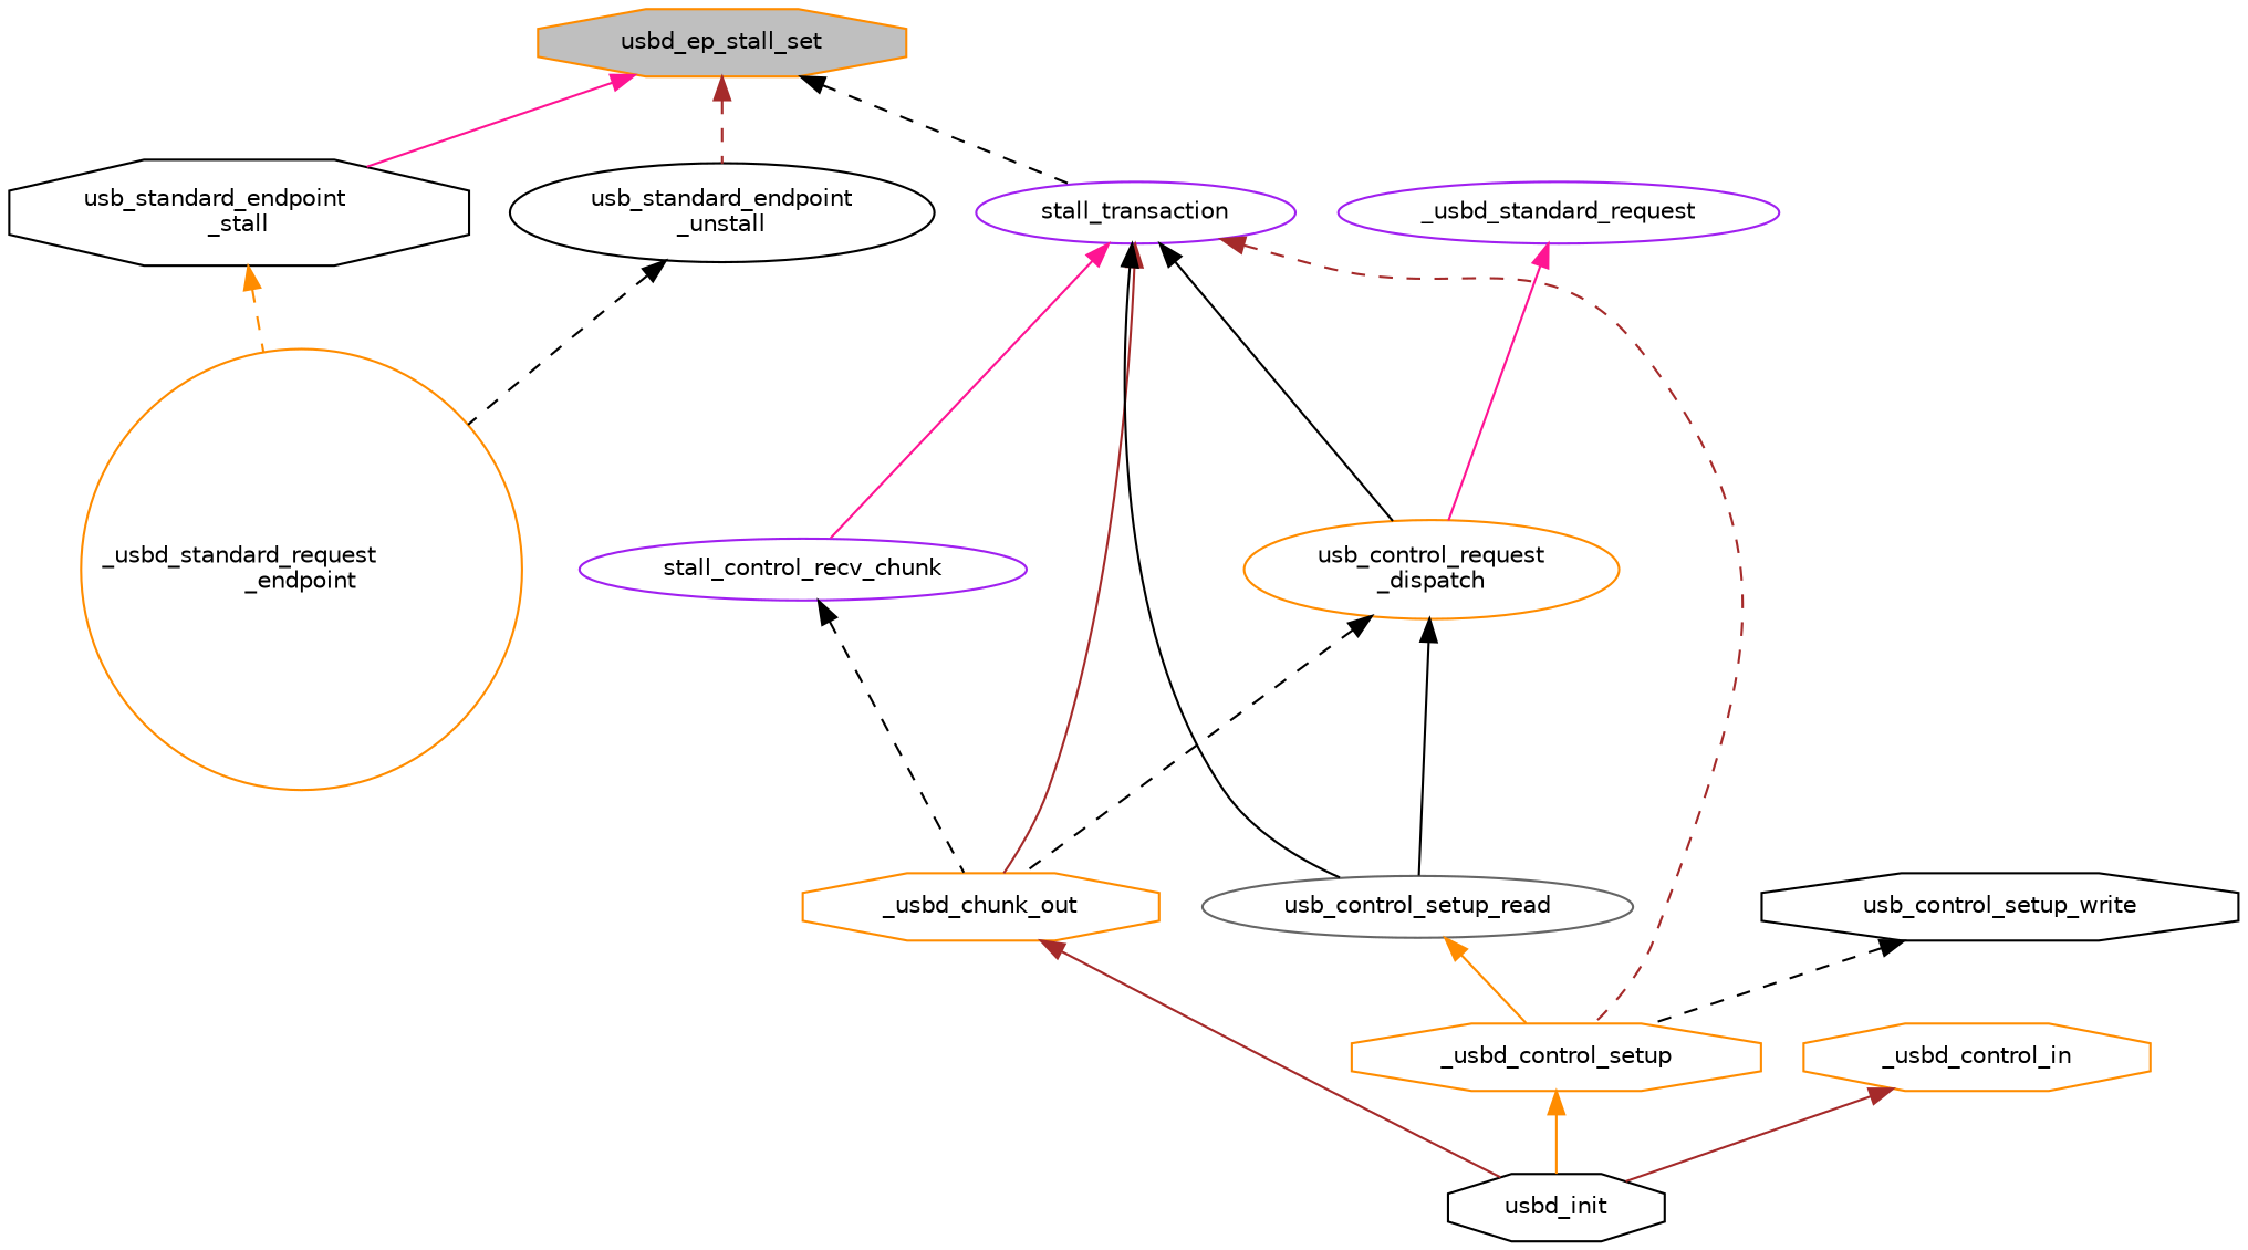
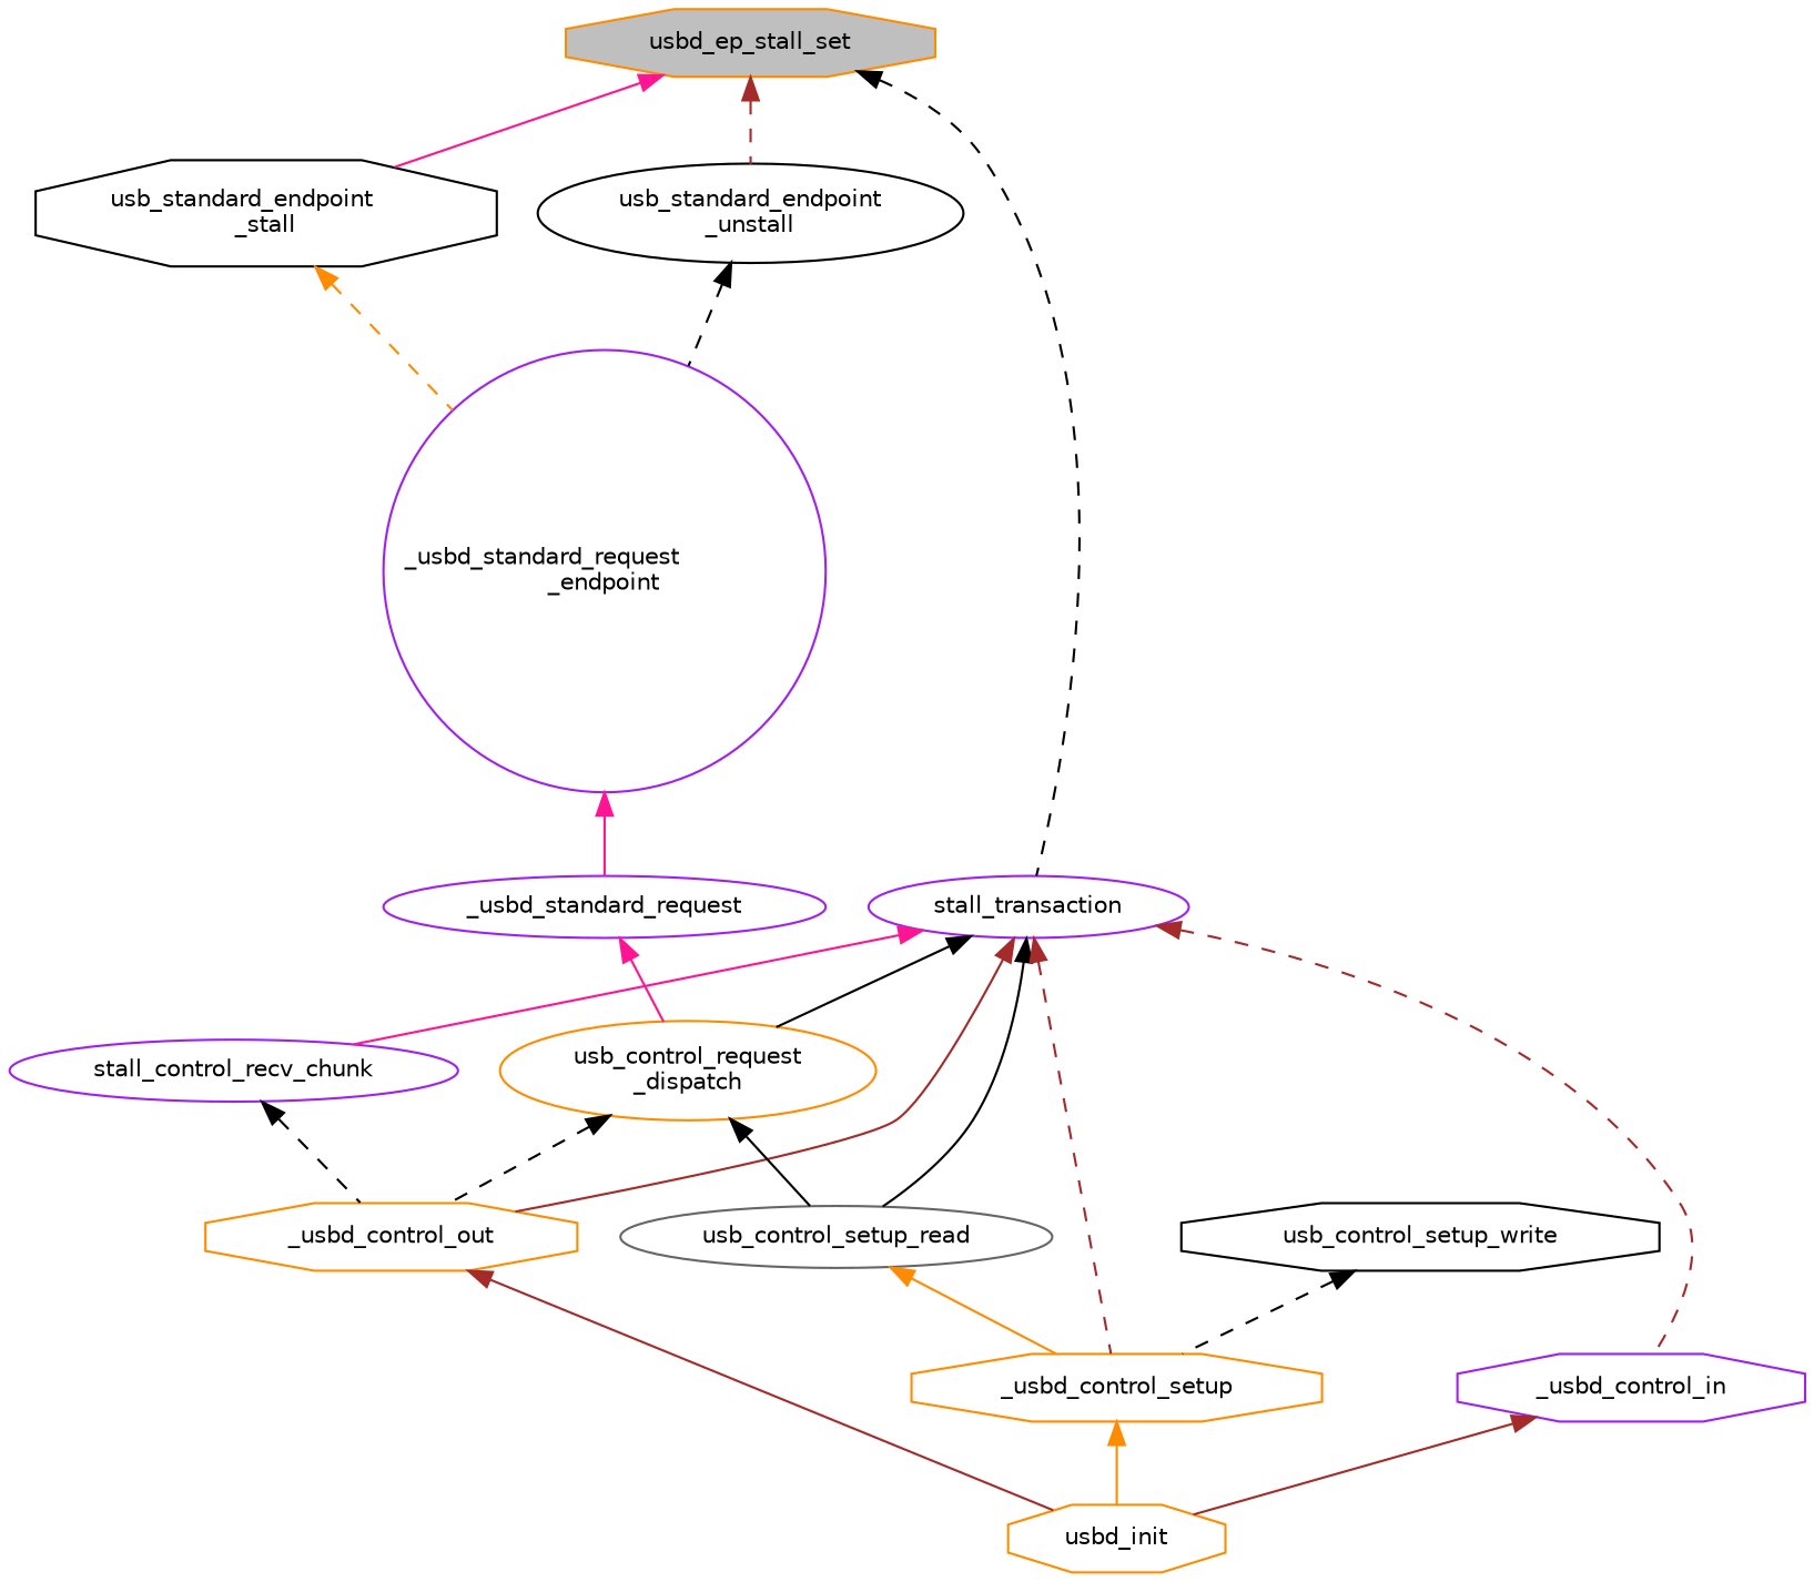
  digraph {
    rankdir=TB
    node [color=darkorange fillcolor=white fontname=Helvetica fontsize=10 shape=octagon style=filled]
    edge [color=black dir=back fontname=Helvetica fontsize=10 labelfontname=Helvetica labelfontsize=10 style=solid]
    n1 [fillcolor=grey75 fontcolor=black height=0.2 label=usbd_ep_stall_set width=0.4]
    n2 [color=purple height=0.2 label=stall_transaction shape=ellipse width=0.4]
    n3 [color=black height=0.2 label="usb_standard_endpoint\l_stall" width=0.4]
    n4 [color=black height=0.2 label="usb_standard_endpoint\l_unstall" shape=ellipse width=0.4]
    n5 [color=purple height=0.2 label=stall_control_recv_chunk shape=ellipse width=0.4]
-   n6 [height=0.2 label=_usbd_chunk_out width=0.4]
+   n6 [height=0.2 label=_usbd_control_out width=0.4]
    n7 [color=gray40 height=0.2 label=usb_control_setup_read shape=ellipse width=0.4]
    n8 [height=0.2 label=_usbd_control_setup width=0.4]
-   n9 [height=0.2 label=_usbd_control_in width=0.4]
+   n9 [color=purple height=0.2 label=_usbd_control_in width=0.4]
    n10 [height=0.2 label="usb_control_request\l_dispatch" shape=ellipse width=0.4]
-   n11 [height=0.2 label="_usbd_standard_request\l_endpoint" shape=circle width=0.4]
-   n12 [color=black height=0.2 label=usbd_init width=0.4]
+   n11 [color=purple height=0.2 label="_usbd_standard_request\l_endpoint" shape=circle width=0.4]
+   n12 [height=0.2 label=usbd_init width=0.4]
    n13 [color=black height=0.2 label=usb_control_setup_write width=0.4]
    n14 [color=purple height=0.2 label=_usbd_standard_request shape=ellipse width=0.4]
    n1 -> n2 [style=dashed]
    n1 -> n3 [color=deeppink]
    n1 -> n4 [color=brown style=dashed]
    n2 -> n5 [color=deeppink]
    n2 -> n6 [color=brown]
    n2 -> n7
    n2 -> n8 [color=brown style=dashed]
+   n2 -> n9 [color=brown style=dashed]
    n2 -> n10
    n3 -> n11 [color=darkorange style=dashed]
    n4 -> n11 [style=dashed]
    n5 -> n6 [style=dashed]
    n6 -> n12 [color=brown]
    n7 -> n8 [color=darkorange]
    n8 -> n12 [color=darkorange]
    n9 -> n12 [color=brown]
    n10 -> n6 [style=dashed]
    n10 -> n7
+   n11 -> n14 [color=deeppink]
    n13 -> n8 [style=dashed]
    n14 -> n10 [color=deeppink]
  }
